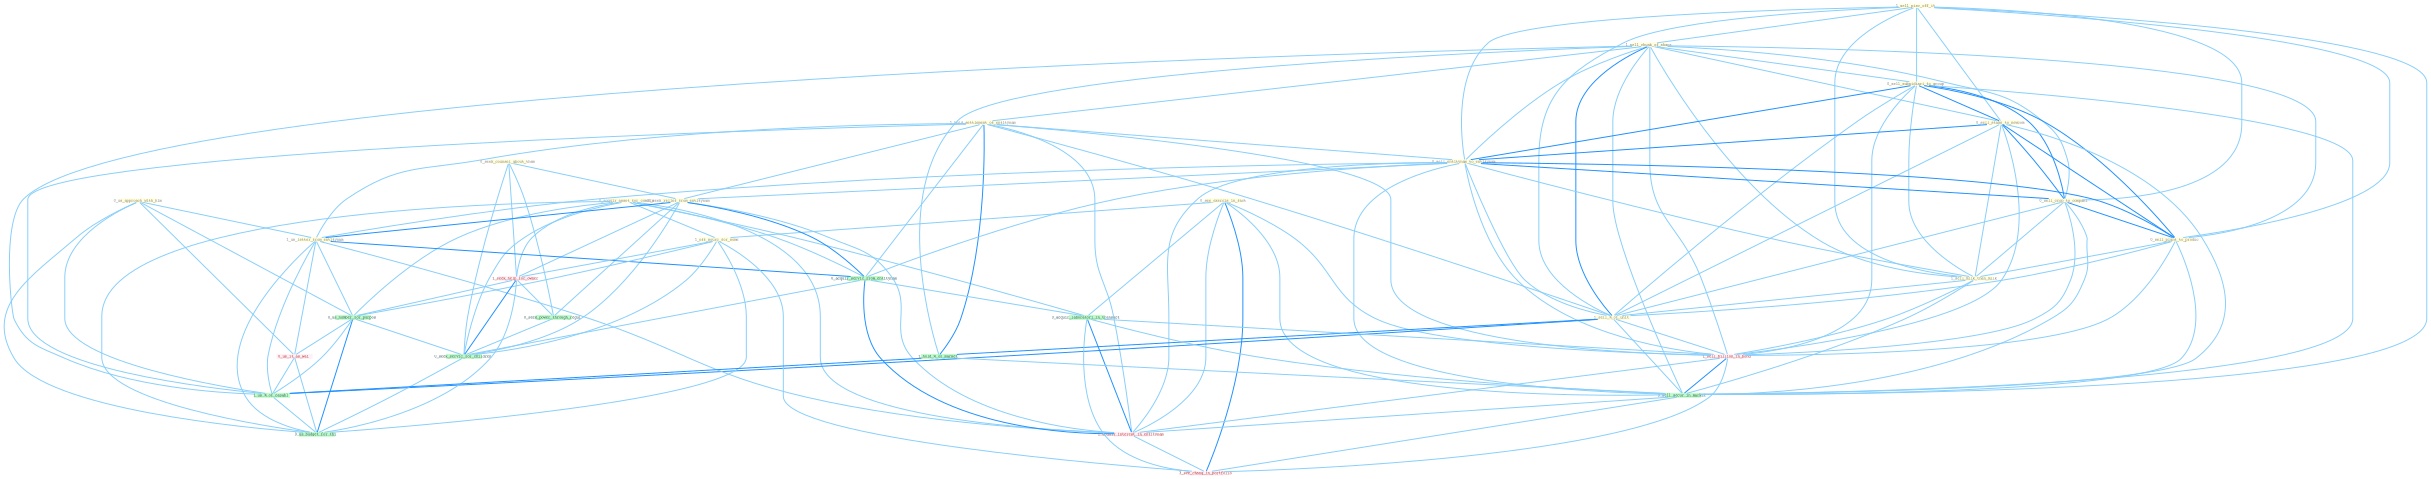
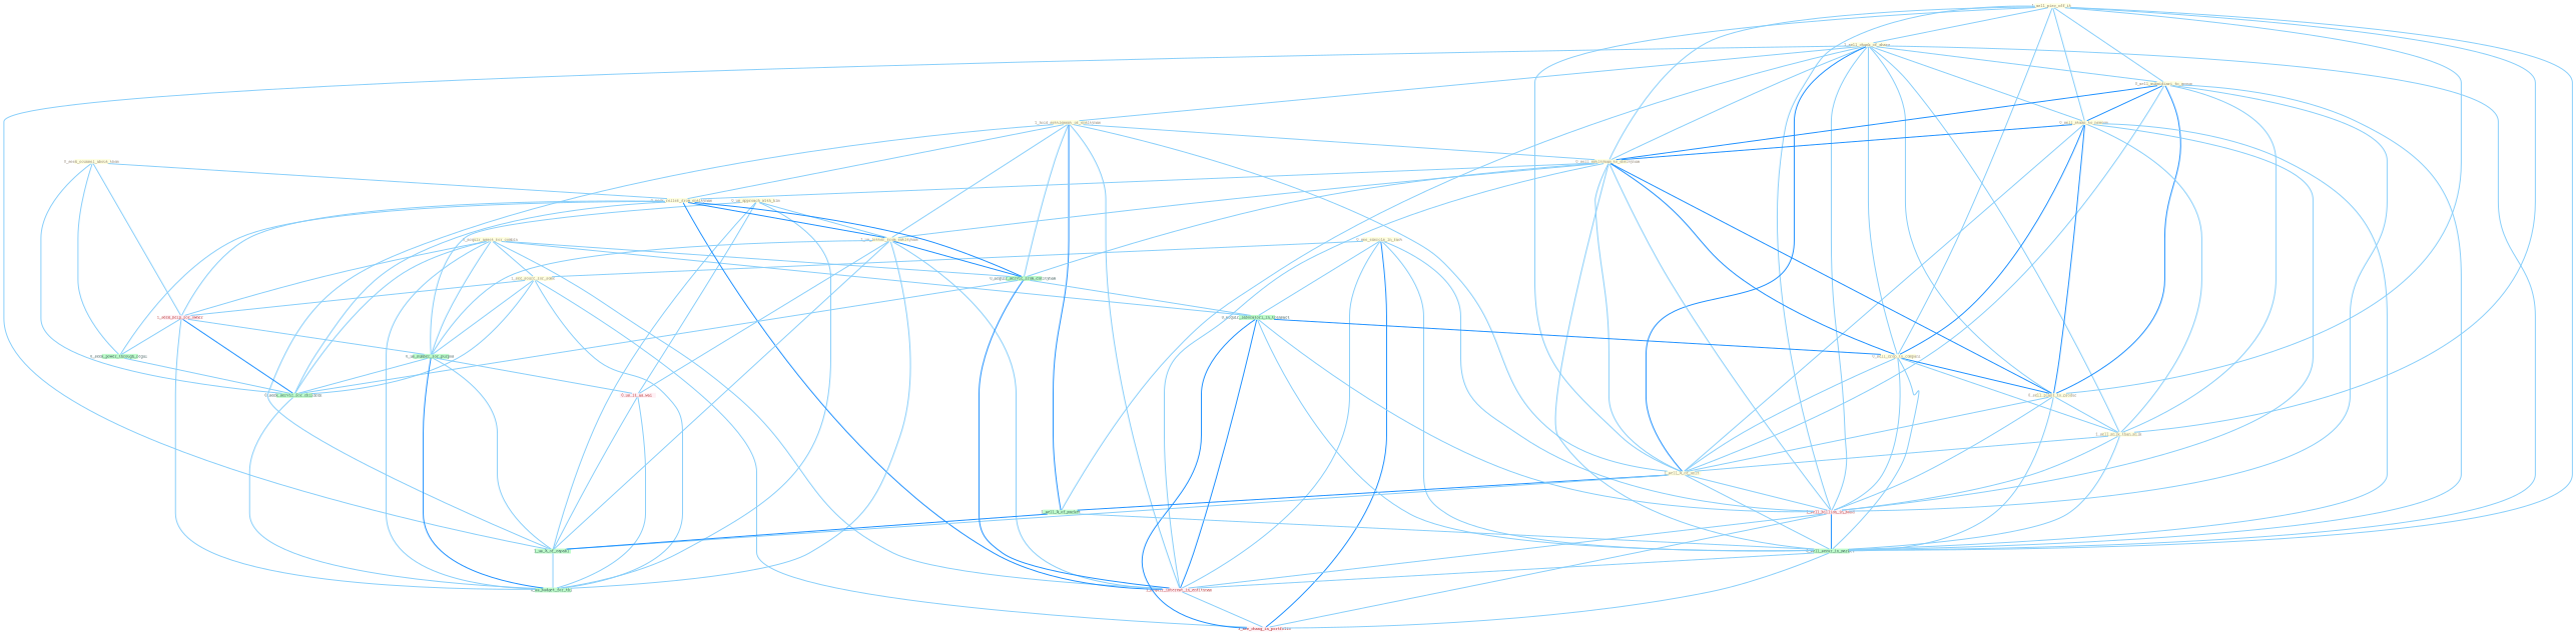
  graph {
    fontname="Courier Prime"
    node [color="#ffffe0" fixedsize=true fontcolor="#8b7d6b" fontname="Courier Prime" fontsize=4 shape=polygon style=filled]
    edge [color="#87cefa" fontname="Courier Prime" w=1]
    "0_seek_counsel_about_them " [height=.06 width=.5]
    "1_sell_piec_off_it " [height=.06 width=.5]
    "0_acquir_asset_for_combin " [height=.06 width=.5]
    "1_sell_chunk_of_share " [height=.06 width=.5]
    "0_see_exercis_in_fact " [height=.06 width=.5]
    "0_sell_subsidiari_to_group " [height=.06 width=.5]
    "1_hold_settlement_of_entitynam " [height=.06 width=.5]
    "0_sell_stake_to_newcom " [height=.06 width=.5]
    "0_sell_entitynam_to_entitynam " [height=.06 width=.5]
    "0_sell_crop_to_compani " [height=.06 width=.5]
    "0_sell_plant_to_produc " [height=.06 width=.5]
    "0_us_approach_with_him " [height=.06 width=.5]
    "1_sell_milk_than_milk " [height=.06 width=.5]
    "0_seek_relief_from_entitynam " [height=.06 width=.5]
    "1_sell_%_of_unit " [height=.06 width=.5]
    "1_us_letter_from_entitynam " [height=.06 width=.5]
-   "1_see_sourc_for_some " [height=.06 width=.5 label="1_off_sourc_for_some"]
+   "1_see_sourc_for_some " [height=.06 width=.5]
    "1_seek_help_for_owner " [color="#fff0f5" fontcolor="#b22222" height=.06 width=.5]
    "1_sell_billion_in_bond " [color="#fff0f5" fontcolor="#b22222" height=.06 width=.5]
    "0_us_it_as_wai " [color="#fff0f5" fontcolor="#b22222" height=.06 width=.5]
    "1_acquir_interest_in_entitynam " [color="#fff0f5" fontcolor="#b22222" height=.06 width=.5]
    n22 [color="#fff0f5" fontcolor="#b22222" height=.06 label="3_see_chang_in_portfolio" width=.5]
    "0_seek_power_through_regul " [color="#BDFCC9" fontcolor="#2f4f4f" height=.06 width=.5]
    "0_seek_servic_for_children " [color="#BDFCC9" fontcolor="#2f4f4f" height=.06 width=.5]
    "0_sell_secur_in_market " [color="#BDFCC9" fontcolor="#2f4f4f" height=.06 width=.5]
    "0_acquir_servic_from_entitynam " [color="#BDFCC9" fontcolor="#2f4f4f" height=.06 width=.5]
    "0_us_number_for_purpos " [color="#BDFCC9" fontcolor="#2f4f4f" height=.06 width=.5]
    "0_acquir_laboratori_in_transact " [color="#BDFCC9" fontcolor="#2f4f4f" height=.06 width=.5]
    "0_us_budget_for_thi " [color="#BDFCC9" fontcolor="#2f4f4f" height=.06 width=.5]
-   "1_hold_%_of_market " [color="#BDFCC9" fontcolor="#2f4f4f" height=.06 width=.5]
+   "1_hold_%_of_market " [color="#BDFCC9" fontcolor="#2f4f4f" height=.06 width=.5 label="1_sell_%_of_market"]
    "1_us_%_of_capabl " [color="#BDFCC9" fontcolor="#2f4f4f" height=.06 width=.5]
    subgraph sub_1 {
      "0_seek_counsel_about_them "
      "1_sell_piec_off_it "
      "0_acquir_asset_for_combin "
      "1_sell_chunk_of_share "
      "0_see_exercis_in_fact "
      "0_sell_subsidiari_to_group "
      "1_hold_settlement_of_entitynam "
      "0_sell_stake_to_newcom "
      "0_sell_entitynam_to_entitynam "
      "0_sell_crop_to_compani "
      "0_sell_plant_to_produc "
      "0_us_approach_with_him "
      "1_sell_milk_than_milk "
      "0_seek_relief_from_entitynam "
      "1_sell_%_of_unit "
      "1_us_letter_from_entitynam "
      "1_see_sourc_for_some "
    }
    subgraph sub_2 {
      "1_seek_help_for_owner "
      "1_sell_billion_in_bond "
      "0_us_it_as_wai "
      "1_acquir_interest_in_entitynam "
      n22
    }
    "0_seek_counsel_about_them " -- "0_seek_relief_from_entitynam "
    "0_seek_counsel_about_them " -- "1_seek_help_for_owner "
    "0_seek_counsel_about_them " -- "0_seek_power_through_regul "
    "0_seek_counsel_about_them " -- "0_seek_servic_for_children "
    "1_sell_piec_off_it " -- "1_sell_chunk_of_share "
    "1_sell_piec_off_it " -- "0_sell_subsidiari_to_group "
    "1_sell_piec_off_it " -- "0_sell_stake_to_newcom "
    "1_sell_piec_off_it " -- "0_sell_entitynam_to_entitynam "
    "1_sell_piec_off_it " -- "0_sell_crop_to_compani "
    "1_sell_piec_off_it " -- "0_sell_plant_to_produc "
    "1_sell_piec_off_it " -- "1_sell_milk_than_milk "
    "1_sell_piec_off_it " -- "1_sell_%_of_unit "
-   "1_hold_settlement_of_entitynam " -- "1_sell_billion_in_bond "
+   "1_sell_piec_off_it " -- "1_sell_billion_in_bond "
    "1_sell_piec_off_it " -- "0_sell_secur_in_market "
    "0_acquir_asset_for_combin " -- "1_see_sourc_for_some "
    "0_acquir_asset_for_combin " -- "1_seek_help_for_owner "
    "0_acquir_asset_for_combin " -- "1_acquir_interest_in_entitynam "
    "0_acquir_asset_for_combin " -- "0_seek_servic_for_children "
    "0_acquir_asset_for_combin " -- "0_acquir_servic_from_entitynam "
    "0_acquir_asset_for_combin " -- "0_us_number_for_purpos "
    "0_acquir_asset_for_combin " -- "0_acquir_laboratori_in_transact "
    "0_acquir_asset_for_combin " -- "0_us_budget_for_thi "
    "1_sell_chunk_of_share " -- "0_sell_subsidiari_to_group "
    "1_sell_chunk_of_share " -- "1_hold_settlement_of_entitynam "
    "1_sell_chunk_of_share " -- "0_sell_stake_to_newcom "
    "1_sell_chunk_of_share " -- "0_sell_entitynam_to_entitynam "
    "1_sell_chunk_of_share " -- "0_sell_crop_to_compani "
    "1_sell_chunk_of_share " -- "0_sell_plant_to_produc "
    "1_sell_chunk_of_share " -- "1_sell_milk_than_milk "
    "1_sell_chunk_of_share " -- "1_sell_%_of_unit " [color="#1e90ff" w=2]
    "1_sell_chunk_of_share " -- "1_sell_billion_in_bond "
    "1_sell_chunk_of_share " -- "0_sell_secur_in_market "
    "1_sell_chunk_of_share " -- "1_hold_%_of_market "
    "1_sell_chunk_of_share " -- "1_us_%_of_capabl "
    "0_see_exercis_in_fact " -- "1_see_sourc_for_some "
    "0_see_exercis_in_fact " -- "1_sell_billion_in_bond "
    "0_see_exercis_in_fact " -- "1_acquir_interest_in_entitynam "
    "0_see_exercis_in_fact " -- n22 [color="#1e90ff" w=2]
    "0_see_exercis_in_fact " -- "0_sell_secur_in_market "
    "0_see_exercis_in_fact " -- "0_acquir_laboratori_in_transact "
    "0_sell_subsidiari_to_group " -- "0_sell_stake_to_newcom " [color="#1e90ff" w=2]
    "0_sell_subsidiari_to_group " -- "0_sell_entitynam_to_entitynam " [color="#1e90ff" w=2]
-   "0_sell_subsidiari_to_group " -- "0_sell_crop_to_compani " [color="#1e90ff" w=2]
+   "0_acquir_laboratori_in_transact " -- "0_sell_crop_to_compani " [color="#1e90ff" w=2]
    "0_sell_subsidiari_to_group " -- "0_sell_plant_to_produc " [color="#1e90ff" w=2]
    "0_sell_subsidiari_to_group " -- "1_sell_milk_than_milk "
    "0_sell_subsidiari_to_group " -- "1_sell_%_of_unit "
    "0_sell_subsidiari_to_group " -- "1_sell_billion_in_bond "
    "0_sell_subsidiari_to_group " -- "0_sell_secur_in_market "
    "1_hold_settlement_of_entitynam " -- "0_sell_entitynam_to_entitynam "
    "1_hold_settlement_of_entitynam " -- "0_seek_relief_from_entitynam "
    "1_hold_settlement_of_entitynam " -- "1_sell_%_of_unit "
    "1_hold_settlement_of_entitynam " -- "1_us_letter_from_entitynam "
    "1_hold_settlement_of_entitynam " -- "1_acquir_interest_in_entitynam "
    "1_hold_settlement_of_entitynam " -- "0_acquir_servic_from_entitynam "
    "1_hold_settlement_of_entitynam " -- "1_hold_%_of_market " [color="#1e90ff" w=2]
    "1_hold_settlement_of_entitynam " -- "1_us_%_of_capabl "
    "0_sell_stake_to_newcom " -- "0_sell_entitynam_to_entitynam " [color="#1e90ff" w=2]
    "0_sell_stake_to_newcom " -- "0_sell_crop_to_compani " [color="#1e90ff" w=2]
    "0_sell_stake_to_newcom " -- "0_sell_plant_to_produc " [color="#1e90ff" w=2]
    "0_sell_stake_to_newcom " -- "1_sell_milk_than_milk "
    "0_sell_stake_to_newcom " -- "1_sell_%_of_unit "
    "0_sell_stake_to_newcom " -- "1_sell_billion_in_bond "
    "0_sell_stake_to_newcom " -- "0_sell_secur_in_market "
    "0_sell_entitynam_to_entitynam " -- "0_sell_crop_to_compani " [color="#1e90ff" w=2]
    "0_sell_entitynam_to_entitynam " -- "0_sell_plant_to_produc " [color="#1e90ff" w=2]
-   "0_sell_entitynam_to_entitynam " -- "1_sell_milk_than_milk "
    "0_sell_entitynam_to_entitynam " -- "0_seek_relief_from_entitynam "
    "0_sell_entitynam_to_entitynam " -- "1_sell_%_of_unit "
    "0_sell_entitynam_to_entitynam " -- "1_us_letter_from_entitynam "
    "0_sell_entitynam_to_entitynam " -- "1_sell_billion_in_bond "
    "0_sell_entitynam_to_entitynam " -- "1_acquir_interest_in_entitynam "
    "0_sell_entitynam_to_entitynam " -- "0_sell_secur_in_market "
    "0_sell_entitynam_to_entitynam " -- "0_acquir_servic_from_entitynam "
    "0_sell_crop_to_compani " -- "0_sell_plant_to_produc " [color="#1e90ff" w=2]
    "0_sell_crop_to_compani " -- "1_sell_milk_than_milk "
    "0_sell_crop_to_compani " -- "1_sell_%_of_unit "
    "0_sell_crop_to_compani " -- "1_sell_billion_in_bond "
    "0_sell_crop_to_compani " -- "0_sell_secur_in_market "
    "0_sell_plant_to_produc " -- "1_sell_milk_than_milk "
    "0_sell_plant_to_produc " -- "1_sell_%_of_unit "
    "0_sell_plant_to_produc " -- "1_sell_billion_in_bond "
    "0_sell_plant_to_produc " -- "0_sell_secur_in_market "
    "0_us_approach_with_him " -- "1_us_letter_from_entitynam "
    "0_us_approach_with_him " -- "0_us_it_as_wai "
    "0_us_approach_with_him " -- "0_us_number_for_purpos "
    "0_us_approach_with_him " -- "0_us_budget_for_thi "
    "0_us_approach_with_him " -- "1_us_%_of_capabl "
    "1_sell_milk_than_milk " -- "1_sell_%_of_unit "
    "1_sell_milk_than_milk " -- "1_sell_billion_in_bond "
    "1_sell_milk_than_milk " -- "0_sell_secur_in_market "
    "0_seek_relief_from_entitynam " -- "1_us_letter_from_entitynam " [color="#1e90ff" w=2]
    "0_seek_relief_from_entitynam " -- "1_seek_help_for_owner "
-   "0_seek_relief_from_entitynam " -- "1_acquir_interest_in_entitynam "
+   "0_seek_relief_from_entitynam " -- "1_acquir_interest_in_entitynam " [color="#1e90ff"]
    "0_seek_relief_from_entitynam " -- "0_seek_power_through_regul "
    "0_seek_relief_from_entitynam " -- "0_seek_servic_for_children "
    "0_seek_relief_from_entitynam " -- "0_acquir_servic_from_entitynam " [color="#1e90ff" w=2]
    "1_sell_%_of_unit " -- "1_sell_billion_in_bond "
    "1_sell_%_of_unit " -- "0_sell_secur_in_market "
    "1_sell_%_of_unit " -- "1_hold_%_of_market " [color="#1e90ff" w=2]
-   "1_sell_%_of_unit " -- "1_us_%_of_capabl " [color="#1e90ff" w=2]
+   "1_sell_%_of_unit " -- "1_us_%_of_capabl " [w=2]
    "1_us_letter_from_entitynam " -- "0_us_it_as_wai "
    "1_us_letter_from_entitynam " -- "1_acquir_interest_in_entitynam "
    "1_us_letter_from_entitynam " -- "0_acquir_servic_from_entitynam " [color="#1e90ff" w=2]
    "1_us_letter_from_entitynam " -- "0_us_number_for_purpos "
    "1_us_letter_from_entitynam " -- "0_us_budget_for_thi "
    "1_us_letter_from_entitynam " -- "1_us_%_of_capabl "
    "1_see_sourc_for_some " -- "1_seek_help_for_owner "
    "1_see_sourc_for_some " -- n22
    "1_see_sourc_for_some " -- "0_seek_servic_for_children "
    "1_see_sourc_for_some " -- "0_us_number_for_purpos "
    "1_see_sourc_for_some " -- "0_us_budget_for_thi "
    "1_seek_help_for_owner " -- "0_seek_power_through_regul "
    "1_seek_help_for_owner " -- "0_seek_servic_for_children " [color="#1e90ff" w=2]
    "1_seek_help_for_owner " -- "0_us_number_for_purpos "
    "1_seek_help_for_owner " -- "0_us_budget_for_thi "
    "1_sell_billion_in_bond " -- "1_acquir_interest_in_entitynam "
    "1_sell_billion_in_bond " -- n22
    "1_sell_billion_in_bond " -- "0_sell_secur_in_market " [color="#1e90ff" w=2]
    "0_us_it_as_wai " -- "0_us_budget_for_thi "
    "0_us_it_as_wai " -- "1_us_%_of_capabl "
    "1_acquir_interest_in_entitynam " -- n22
    "0_seek_power_through_regul " -- "0_seek_servic_for_children "
    "0_seek_servic_for_children " -- "0_us_budget_for_thi "
    "0_sell_secur_in_market " -- "1_acquir_interest_in_entitynam "
    "0_sell_secur_in_market " -- n22
    "0_acquir_servic_from_entitynam " -- "1_acquir_interest_in_entitynam " [color="#1e90ff" w=2]
    "0_acquir_servic_from_entitynam " -- "0_seek_servic_for_children "
    "0_acquir_servic_from_entitynam " -- "0_acquir_laboratori_in_transact "
    "0_us_number_for_purpos " -- "0_us_it_as_wai "
    "0_us_number_for_purpos " -- "0_seek_servic_for_children "
    "0_us_number_for_purpos " -- "0_us_budget_for_thi " [color="#1e90ff" w=2]
    "0_us_number_for_purpos " -- "1_us_%_of_capabl "
    "0_acquir_laboratori_in_transact " -- "1_sell_billion_in_bond "
    "0_acquir_laboratori_in_transact " -- "1_acquir_interest_in_entitynam " [color="#1e90ff" w=2]
-   "0_acquir_laboratori_in_transact " -- n22
+   "0_acquir_laboratori_in_transact " -- n22 [color="#1e90ff"]
    "0_acquir_laboratori_in_transact " -- "0_sell_secur_in_market "
    "1_hold_%_of_market " -- "0_sell_secur_in_market "
    "1_hold_%_of_market " -- "1_us_%_of_capabl " [color="#1e90ff" w=2]
    "1_us_%_of_capabl " -- "0_us_budget_for_thi "
  }
